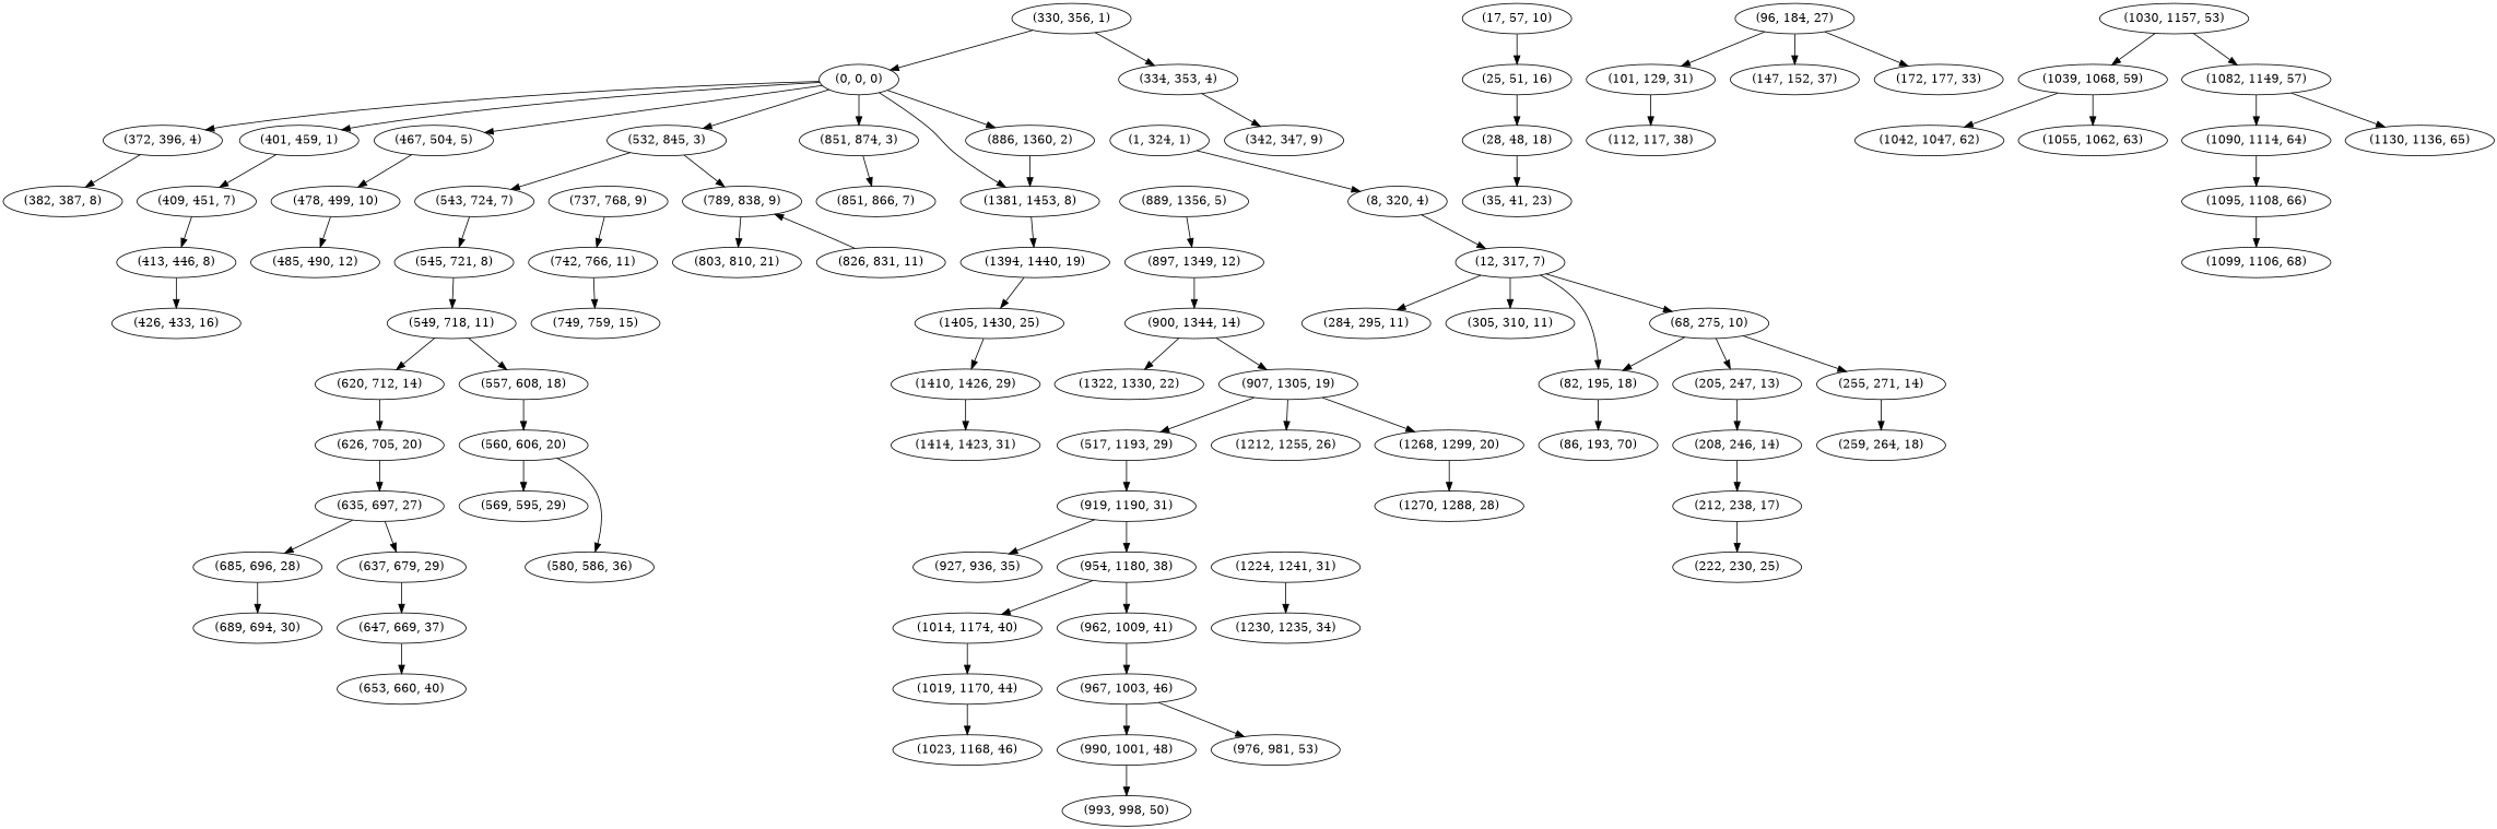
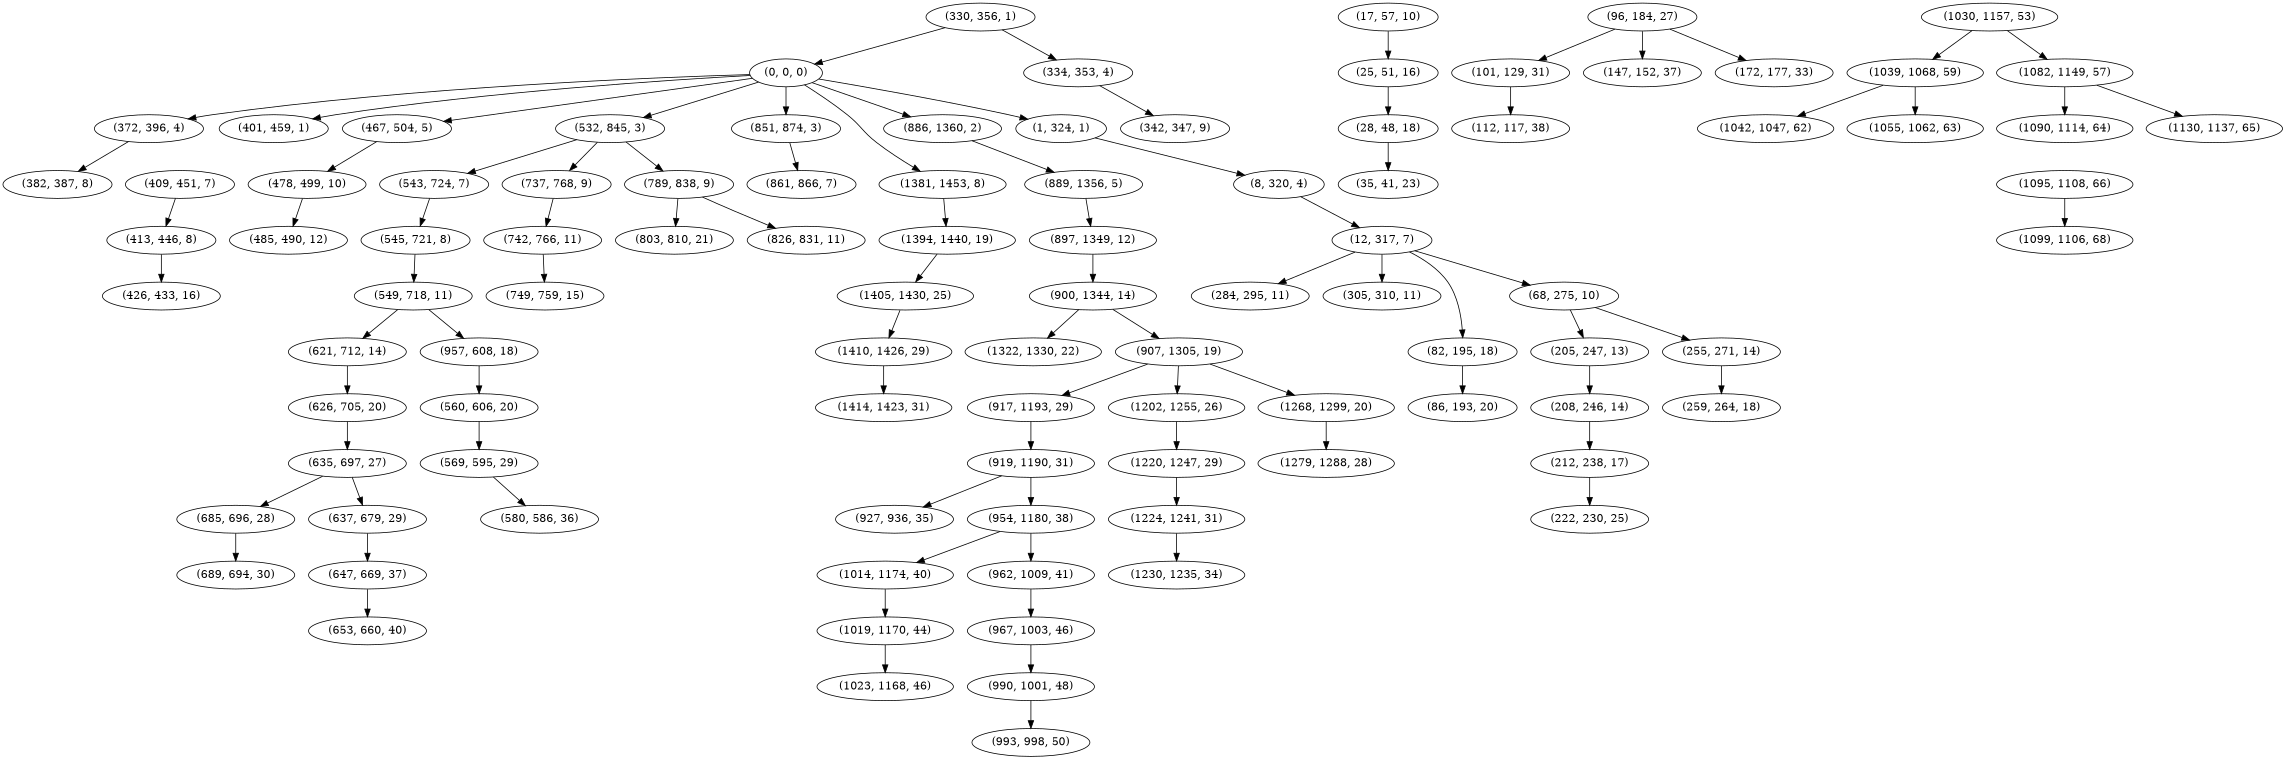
  digraph {
    "(0, 0, 0)"
    "(1, 324, 1)"
    "(372, 396, 4)"
    "(401, 459, 1)"
    "(467, 504, 5)"
    "(532, 845, 3)"
    "(851, 874, 3)"
    "(886, 1360, 2)"
    "(1381, 1453, 8)"
    "(8, 320, 4)"
    "(330, 356, 1)"
    "(334, 353, 4)"
    "(382, 387, 8)"
    "(409, 451, 7)"
    "(478, 499, 10)"
    "(543, 724, 7)"
    "(737, 768, 9)"
    "(789, 838, 9)"
-   "(861, 866, 7)" [label="(851, 866, 7)"]
+   "(861, 866, 7)"
    "(889, 1356, 5)"
    "(1394, 1440, 19)"
    "(12, 317, 7)"
    "(68, 275, 10)"
    n24 [label="(284, 295, 11)"]
    "(305, 310, 11)"
    "(82, 195, 18)"
    "(17, 57, 10)"
    "(25, 51, 16)"
    "(205, 247, 13)"
    "(255, 271, 14)"
    "(28, 48, 18)"
    "(35, 41, 23)"
-   "(86, 193, 20)" [label="(86, 193, 70)"]
+   "(86, 193, 20)"
    "(208, 246, 14)"
    "(259, 264, 18)"
    "(96, 184, 27)"
    "(101, 129, 31)"
    "(147, 152, 37)"
    "(172, 177, 33)"
    "(112, 117, 38)"
    "(212, 238, 17)"
    "(222, 230, 25)"
    "(342, 347, 9)"
    "(413, 446, 8)"
    "(426, 433, 16)"
    "(485, 490, 12)"
    "(545, 721, 8)"
    "(742, 766, 11)"
    "(803, 810, 21)"
    "(826, 831, 11)"
    "(549, 718, 11)"
-   "(557, 608, 18)"
-   "(620, 712, 14)"
+   "(557, 608, 18)" [label="(957, 608, 18)"]
+   "(620, 712, 14)" [label="(621, 712, 14)"]
    "(560, 606, 20)"
    "(626, 705, 20)"
    "(569, 595, 29)"
    "(580, 586, 36)"
    "(635, 697, 27)"
    "(637, 679, 29)"
    "(685, 696, 28)"
    "(647, 669, 37)"
    "(689, 694, 30)"
    "(653, 660, 40)"
    "(749, 759, 15)"
    "(897, 1349, 12)"
    "(900, 1344, 14)"
    "(907, 1305, 19)"
    "(1322, 1330, 22)"
-   "(917, 1193, 29)" [label="(517, 1193, 29)"]
-   "(1212, 1255, 26)"
+   "(917, 1193, 29)"
+   "(1212, 1255, 26)" [label="(1202, 1255, 26)"]
    "(1268, 1299, 20)"
    "(919, 1190, 31)"
-   "(1279, 1288, 28)" [label="(1270, 1288, 28)"]
+   "(1220, 1247, 29)"
+   "(1279, 1288, 28)"
    "(927, 936, 35)"
    "(954, 1180, 38)"
    "(962, 1009, 41)"
    "(1014, 1174, 40)"
    "(967, 1003, 46)"
    "(1019, 1170, 44)"
-   "(976, 981, 53)"
    "(990, 1001, 48)"
    "(993, 998, 50)"
    "(1023, 1168, 46)"
    "(1030, 1157, 53)"
    "(1039, 1068, 59)"
    "(1082, 1149, 57)"
    "(1042, 1047, 62)"
    "(1055, 1062, 63)"
    "(1090, 1114, 64)"
-   "(1130, 1136, 65)"
+   "(1130, 1136, 65)" [label="(1130, 1137, 65)"]
    "(1095, 1108, 66)"
    "(1099, 1106, 68)"
    "(1224, 1241, 31)"
    "(1230, 1235, 34)"
    "(1405, 1430, 25)"
    "(1410, 1426, 29)"
    "(1414, 1423, 31)"
+   "(0, 0, 0)" -> "(1, 324, 1)"
    "(0, 0, 0)" -> "(372, 396, 4)"
    "(0, 0, 0)" -> "(401, 459, 1)"
    "(0, 0, 0)" -> "(467, 504, 5)"
    "(0, 0, 0)" -> "(532, 845, 3)"
    "(0, 0, 0)" -> "(851, 874, 3)"
    "(0, 0, 0)" -> "(886, 1360, 2)"
    "(0, 0, 0)" -> "(1381, 1453, 8)"
    "(1, 324, 1)" -> "(8, 320, 4)"
    "(372, 396, 4)" -> "(382, 387, 8)"
-   "(401, 459, 1)" -> "(409, 451, 7)"
    "(467, 504, 5)" -> "(478, 499, 10)"
    "(532, 845, 3)" -> "(543, 724, 7)"
+   "(532, 845, 3)" -> "(737, 768, 9)"
    "(532, 845, 3)" -> "(789, 838, 9)"
    "(851, 874, 3)" -> "(861, 866, 7)"
-   "(886, 1360, 2)" -> "(1381, 1453, 8)"
+   "(886, 1360, 2)" -> "(889, 1356, 5)"
    "(1381, 1453, 8)" -> "(1394, 1440, 19)"
    "(8, 320, 4)" -> "(12, 317, 7)"
    "(330, 356, 1)" -> "(0, 0, 0)"
    "(330, 356, 1)" -> "(334, 353, 4)"
    "(334, 353, 4)" -> "(342, 347, 9)"
    "(409, 451, 7)" -> "(413, 446, 8)"
    "(478, 499, 10)" -> "(485, 490, 12)"
    "(543, 724, 7)" -> "(545, 721, 8)"
    "(737, 768, 9)" -> "(742, 766, 11)"
    "(789, 838, 9)" -> "(803, 810, 21)"
-   "(826, 831, 11)" -> "(789, 838, 9)"
+   "(789, 838, 9)" -> "(826, 831, 11)"
    "(889, 1356, 5)" -> "(897, 1349, 12)"
    "(1394, 1440, 19)" -> "(1405, 1430, 25)"
    "(12, 317, 7)" -> "(68, 275, 10)"
    "(12, 317, 7)" -> n24
    "(12, 317, 7)" -> "(305, 310, 11)"
    "(12, 317, 7)" -> "(82, 195, 18)"
-   "(68, 275, 10)" -> "(82, 195, 18)"
    "(68, 275, 10)" -> "(205, 247, 13)"
    "(68, 275, 10)" -> "(255, 271, 14)"
    "(82, 195, 18)" -> "(86, 193, 20)"
    "(17, 57, 10)" -> "(25, 51, 16)"
    "(25, 51, 16)" -> "(28, 48, 18)"
    "(205, 247, 13)" -> "(208, 246, 14)"
    "(255, 271, 14)" -> "(259, 264, 18)"
    "(28, 48, 18)" -> "(35, 41, 23)"
    "(208, 246, 14)" -> "(212, 238, 17)"
    "(96, 184, 27)" -> "(101, 129, 31)"
    "(96, 184, 27)" -> "(147, 152, 37)"
    "(96, 184, 27)" -> "(172, 177, 33)"
    "(101, 129, 31)" -> "(112, 117, 38)"
    "(212, 238, 17)" -> "(222, 230, 25)"
    "(413, 446, 8)" -> "(426, 433, 16)"
    "(545, 721, 8)" -> "(549, 718, 11)"
    "(742, 766, 11)" -> "(749, 759, 15)"
    "(549, 718, 11)" -> "(557, 608, 18)"
    "(549, 718, 11)" -> "(620, 712, 14)"
    "(557, 608, 18)" -> "(560, 606, 20)"
    "(620, 712, 14)" -> "(626, 705, 20)"
    "(560, 606, 20)" -> "(569, 595, 29)"
    "(626, 705, 20)" -> "(635, 697, 27)"
-   "(560, 606, 20)" -> "(580, 586, 36)"
+   "(569, 595, 29)" -> "(580, 586, 36)"
    "(635, 697, 27)" -> "(637, 679, 29)"
    "(635, 697, 27)" -> "(685, 696, 28)"
    "(637, 679, 29)" -> "(647, 669, 37)"
    "(685, 696, 28)" -> "(689, 694, 30)"
    "(647, 669, 37)" -> "(653, 660, 40)"
    "(897, 1349, 12)" -> "(900, 1344, 14)"
    "(900, 1344, 14)" -> "(907, 1305, 19)"
    "(900, 1344, 14)" -> "(1322, 1330, 22)"
    "(907, 1305, 19)" -> "(917, 1193, 29)"
    "(907, 1305, 19)" -> "(1212, 1255, 26)"
    "(907, 1305, 19)" -> "(1268, 1299, 20)"
    "(917, 1193, 29)" -> "(919, 1190, 31)"
+   "(1212, 1255, 26)" -> "(1220, 1247, 29)"
    "(1268, 1299, 20)" -> "(1279, 1288, 28)"
    "(919, 1190, 31)" -> "(927, 936, 35)"
    "(919, 1190, 31)" -> "(954, 1180, 38)"
+   "(1220, 1247, 29)" -> "(1224, 1241, 31)"
    "(954, 1180, 38)" -> "(962, 1009, 41)"
    "(954, 1180, 38)" -> "(1014, 1174, 40)"
    "(962, 1009, 41)" -> "(967, 1003, 46)"
    "(1014, 1174, 40)" -> "(1019, 1170, 44)"
-   "(967, 1003, 46)" -> "(976, 981, 53)"
    "(967, 1003, 46)" -> "(990, 1001, 48)"
    "(1019, 1170, 44)" -> "(1023, 1168, 46)"
    "(990, 1001, 48)" -> "(993, 998, 50)"
    "(1030, 1157, 53)" -> "(1039, 1068, 59)"
    "(1030, 1157, 53)" -> "(1082, 1149, 57)"
    "(1039, 1068, 59)" -> "(1042, 1047, 62)"
    "(1039, 1068, 59)" -> "(1055, 1062, 63)"
    "(1082, 1149, 57)" -> "(1090, 1114, 64)"
    "(1082, 1149, 57)" -> "(1130, 1136, 65)"
-   "(1090, 1114, 64)" -> "(1095, 1108, 66)"
    "(1095, 1108, 66)" -> "(1099, 1106, 68)"
    "(1224, 1241, 31)" -> "(1230, 1235, 34)"
    "(1405, 1430, 25)" -> "(1410, 1426, 29)"
    "(1410, 1426, 29)" -> "(1414, 1423, 31)"
  }
